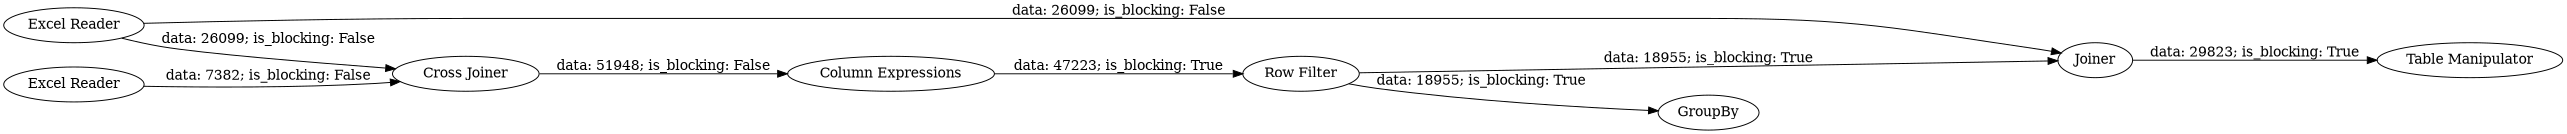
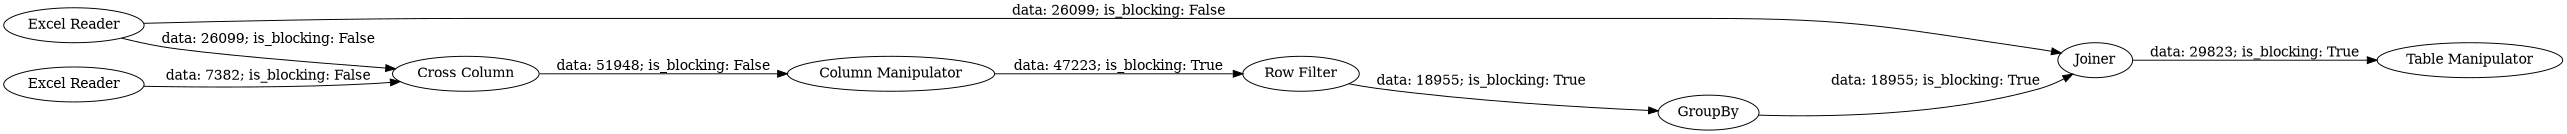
  digraph {
    rankdir=LR
    n1 [label="Table Manipulator"]
    n2 [label="Excel Reader"]
    n3 [label=Joiner]
-   n4 [label="Cross Joiner"]
-   n5 [label="Column Expressions"]
+   n4 [label="Cross Column"]
+   n5 [label="Column Manipulator"]
    n6 [label=GroupBy]
    n7 [label="Row Filter"]
    n8 [label="Excel Reader"]
    n2 -> n3 [label="data: 26099; is_blocking: False"]
    n2 -> n4 [label="data: 26099; is_blocking: False"]
    n3 -> n1 [label="data: 29823; is_blocking: True"]
    n4 -> n5 [label="data: 51948; is_blocking: False"]
    n5 -> n7 [label="data: 47223; is_blocking: True"]
-   n7 -> n3 [label="data: 18955; is_blocking: True"]
+   n6 -> n3 [label="data: 18955; is_blocking: True"]
    n7 -> n6 [label="data: 18955; is_blocking: True"]
    n8 -> n4 [label="data: 7382; is_blocking: False"]
  }
